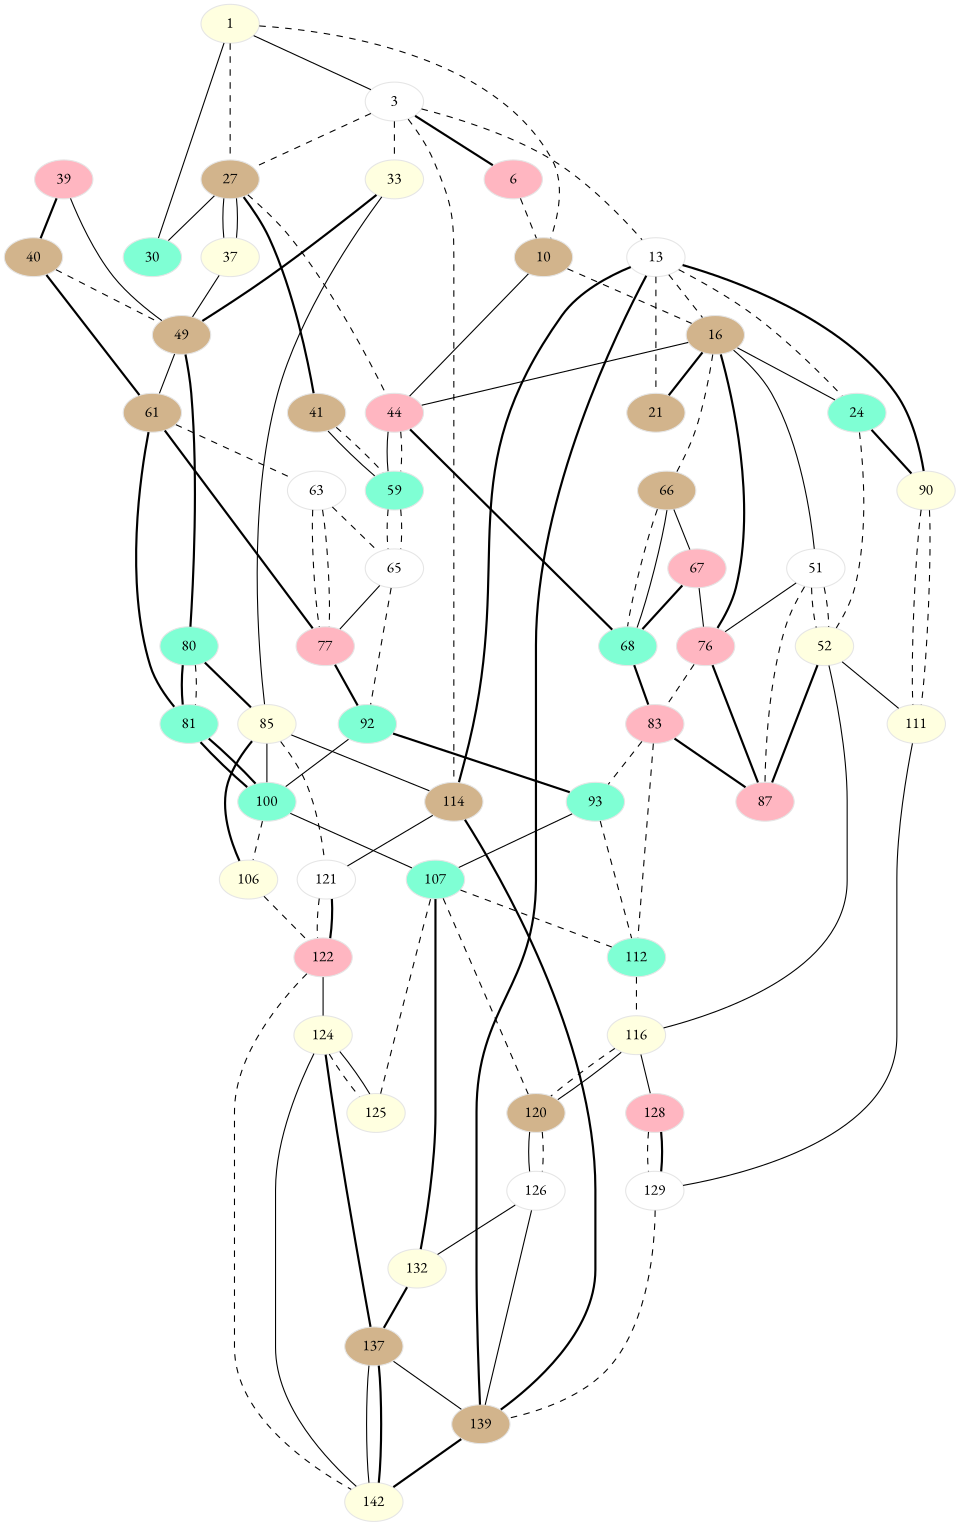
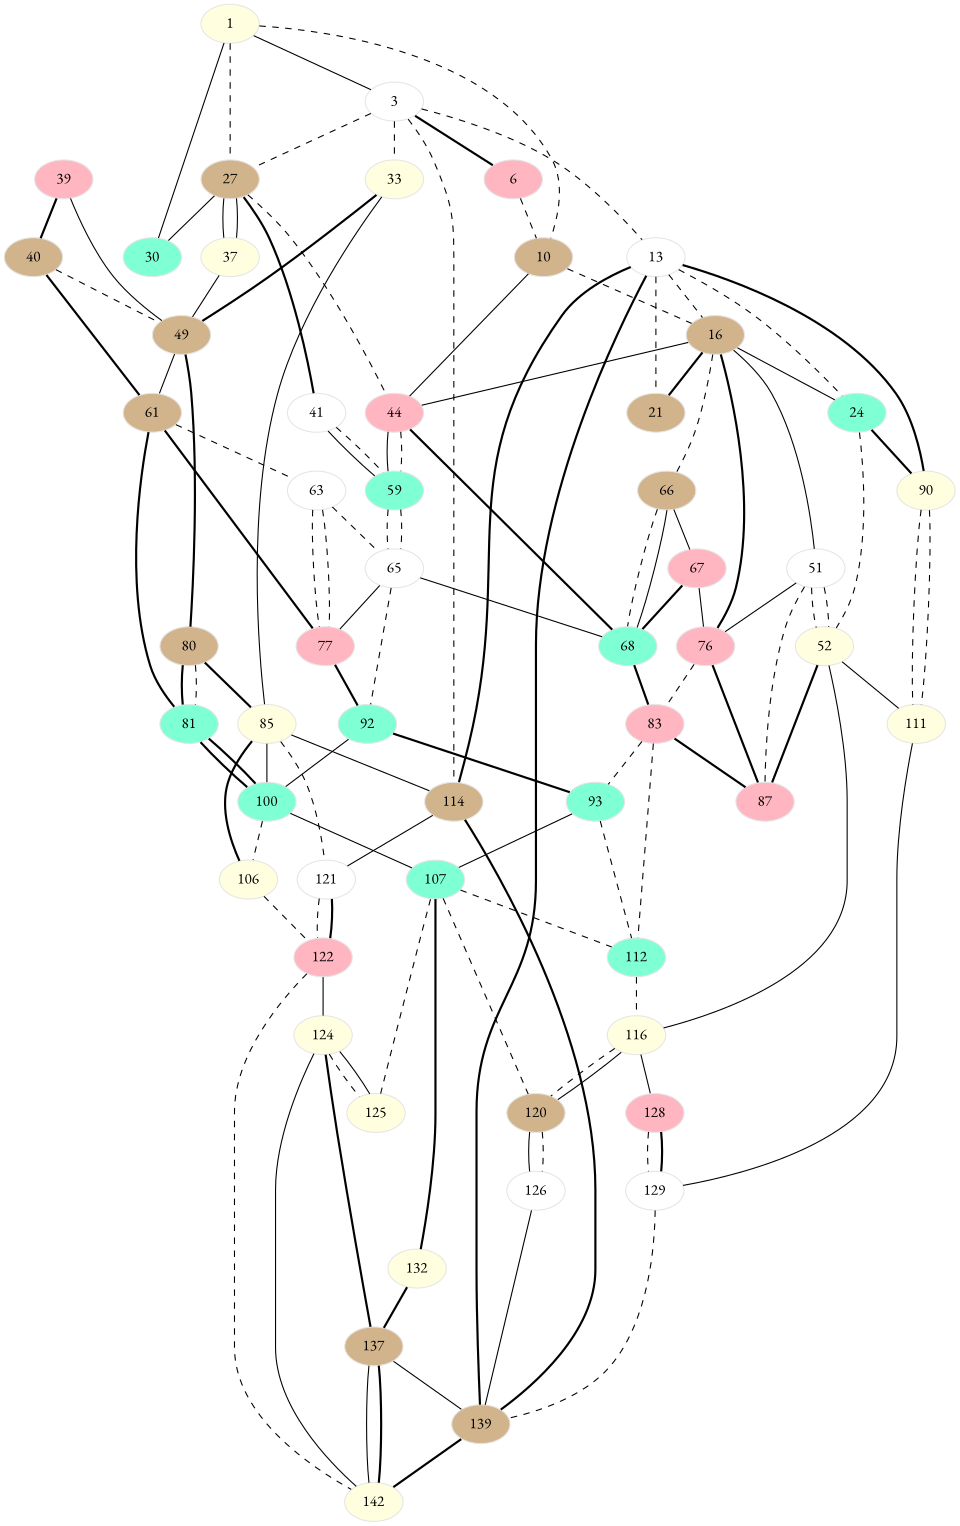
  graph {
    fontname="EB Garamond"
    node [color=gray90 fillcolor=tan fontname="EB Garamond" style=filled]
    edge [fontname="EB Garamond" style=dashed]
    1 [fillcolor=lightyellow super="+2+7"]
    3 [fillcolor=white super="+4+25"]
    10 [super="+11+15"]
    27 [super="+28"]
    30 [fillcolor=aquamarine super="+36"]
    6 [fillcolor=lightpink]
    13 [fillcolor=white super="+91+19+14"]
    33 [fillcolor=lightyellow super="+48"]
    114 [super="+115"]
    16 [super="+17+54"]
    44 [fillcolor=lightpink super="+45"]
    37 [fillcolor=lightyellow super="+38"]
-   41
+   41 [fillcolor=white]
    21
    24 [fillcolor=aquamarine super="+31"]
    90 [fillcolor=lightyellow]
    139 [super="+141+140"]
    49 [super="+50+71"]
    85 [fillcolor=lightyellow super="+103+86"]
    121 [fillcolor=white]
    51 [fillcolor=white super="+56"]
    66
    76 [fillcolor=lightpink super="+84"]
    59 [fillcolor=aquamarine]
    68 [fillcolor=aquamarine super="+69"]
    52 [fillcolor=lightyellow super="+88"]
    111 [fillcolor=lightyellow]
    142 [fillcolor=lightyellow super="+143"]
    87 [fillcolor=lightpink super="+89"]
    67 [fillcolor=lightpink super="+70"]
    116 [fillcolor=lightyellow super="+117"]
    61 [super="+62"]
-   80 [fillcolor=aquamarine]
+   80
    100 [fillcolor=aquamarine super="+101"]
    106 [fillcolor=lightyellow]
    39 [fillcolor=lightpink]
    40 [super="+60"]
    63 [fillcolor=white super="+64"]
    77 [fillcolor=lightpink super="+78"]
    81 [fillcolor=aquamarine]
    65 [fillcolor=white super="+72"]
    83 [fillcolor=lightpink super="+95"]
    129 [fillcolor=white]
    120
    128 [fillcolor=lightpink]
    92 [fillcolor=aquamarine super="+96"]
    93 [fillcolor=aquamarine super="+94"]
    112 [fillcolor=aquamarine super="+113"]
    107 [fillcolor=aquamarine super="+108+118"]
    122 [fillcolor=lightpink super="+123"]
    125 [fillcolor=lightyellow]
    132 [fillcolor=lightyellow super="+133"]
    124 [fillcolor=lightyellow super="+134"]
    126 [fillcolor=white super="+127"]
    137 [super="+138"]
    1 -- 3 [style=solid]
    1 -- 10
    1 -- 27
    1 -- 30 [style=solid weight=2]
    3 -- 27
    3 -- 6 [style=bold]
    3 -- 13
    3 -- 33 [weight=2]
    3 -- 114
    10 -- 16
    10 -- 44 [style=solid]
    27 -- 30 [style=solid weight=2]
    27 -- 44
    27 -- 37 [style=solid]
    27 -- 37 [style=solid]
    27 -- 41 [style=bold]
    6 -- 10
    13 -- 114 [style=bold]
    13 -- 16
    13 -- 21 [weight=2]
    13 -- 24 [weight=2]
    13 -- 90 [style=bold]
    13 -- 139 [style=bold]
    33 -- 49 [style=bold]
    33 -- 85 [style=solid]
    114 -- 139 [style=bold]
    114 -- 121 [style=solid]
    16 -- 44 [style=solid]
    16 -- 21 [style=bold]
    16 -- 24 [style=solid]
    16 -- 51 [style=solid weight=2]
    16 -- 66
    16 -- 76 [style=bold]
    44 -- 59 [style=solid]
    44 -- 59
    44 -- 68 [style=bold]
    37 -- 49 [style=solid]
    41 -- 59 [style=solid]
    41 -- 59
    24 -- 90 [style=bold]
    24 -- 52
    90 -- 111
    90 -- 111
    139 -- 142 [style=bold]
    49 -- 61 [style=solid]
    49 -- 80 [style=bold]
    85 -- 114 [style=solid]
    85 -- 121
    85 -- 100 [style=solid]
    85 -- 106 [style=bold]
    121 -- 122
    121 -- 122 [style=bold]
    51 -- 76 [style=solid]
    51 -- 52
    51 -- 52
    51 -- 87
    66 -- 68
    66 -- 68 [style=solid]
    66 -- 67 [style=solid]
    76 -- 87 [style=bold]
    76 -- 83
    59 -- 65
    59 -- 65
    68 -- 83 [style=bold]
    52 -- 111 [style=solid]
    52 -- 87 [style=bold weight=2]
    52 -- 116 [style=solid]
    111 -- 129 [style=solid]
    67 -- 76 [style=solid]
    67 -- 68 [style=bold]
    116 -- 120
    116 -- 120 [style=solid]
    116 -- 128 [style=solid]
    61 -- 63
    61 -- 77 [style=bold]
    61 -- 81 [style=bold]
    80 -- 85 [style=bold]
    80 -- 81 [style=bold]
    80 -- 81
    100 -- 106
    100 -- 107 [style=solid]
    106 -- 122
    39 -- 49 [style=solid]
    39 -- 40 [style=bold]
    40 -- 49
    40 -- 61 [style=bold]
    63 -- 77 [weight=2]
    63 -- 77
    63 -- 65
    77 -- 92 [style=bold]
    81 -- 100 [style=bold]
    81 -- 100 [style=bold]
+   65 -- 68 [style=solid]
    65 -- 77 [style=solid]
    65 -- 92
    83 -- 87 [style=bold]
    83 -- 93
    83 -- 112
    129 -- 139
    120 -- 126 [style=solid]
    120 -- 126
    128 -- 129
    128 -- 129 [style=bold]
    92 -- 100 [style=solid]
    92 -- 93 [style=bold]
    93 -- 112
    93 -- 107 [style=solid]
    112 -- 116
    107 -- 120
    107 -- 112
    107 -- 125
    107 -- 132 [style=bold]
    122 -- 142
    122 -- 124 [style=solid]
    132 -- 137 [style=bold]
    124 -- 142 [style=solid]
    124 -- 125
    124 -- 125 [style=solid]
    124 -- 137 [style=bold]
    126 -- 139 [style=solid]
-   126 -- 132 [style=solid]
    137 -- 139 [style=solid]
    137 -- 142 [style=solid]
    137 -- 142 [style=bold]
  }
